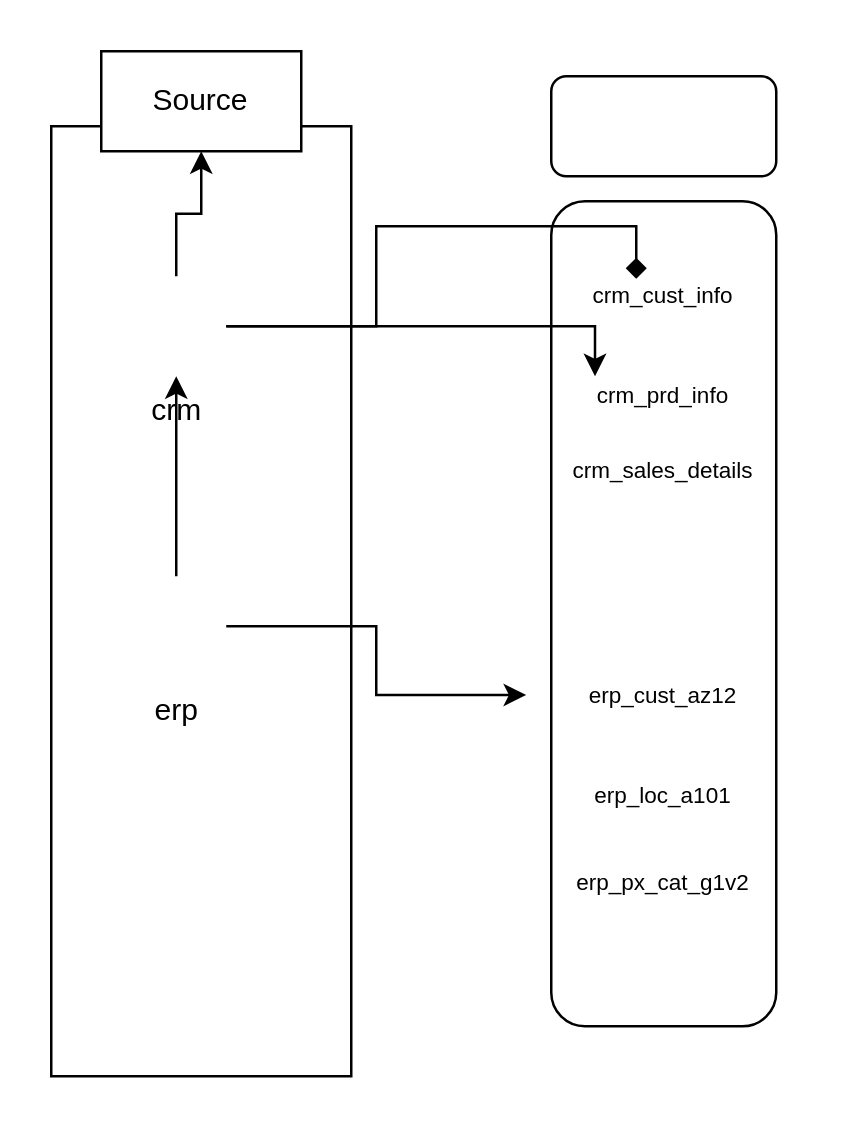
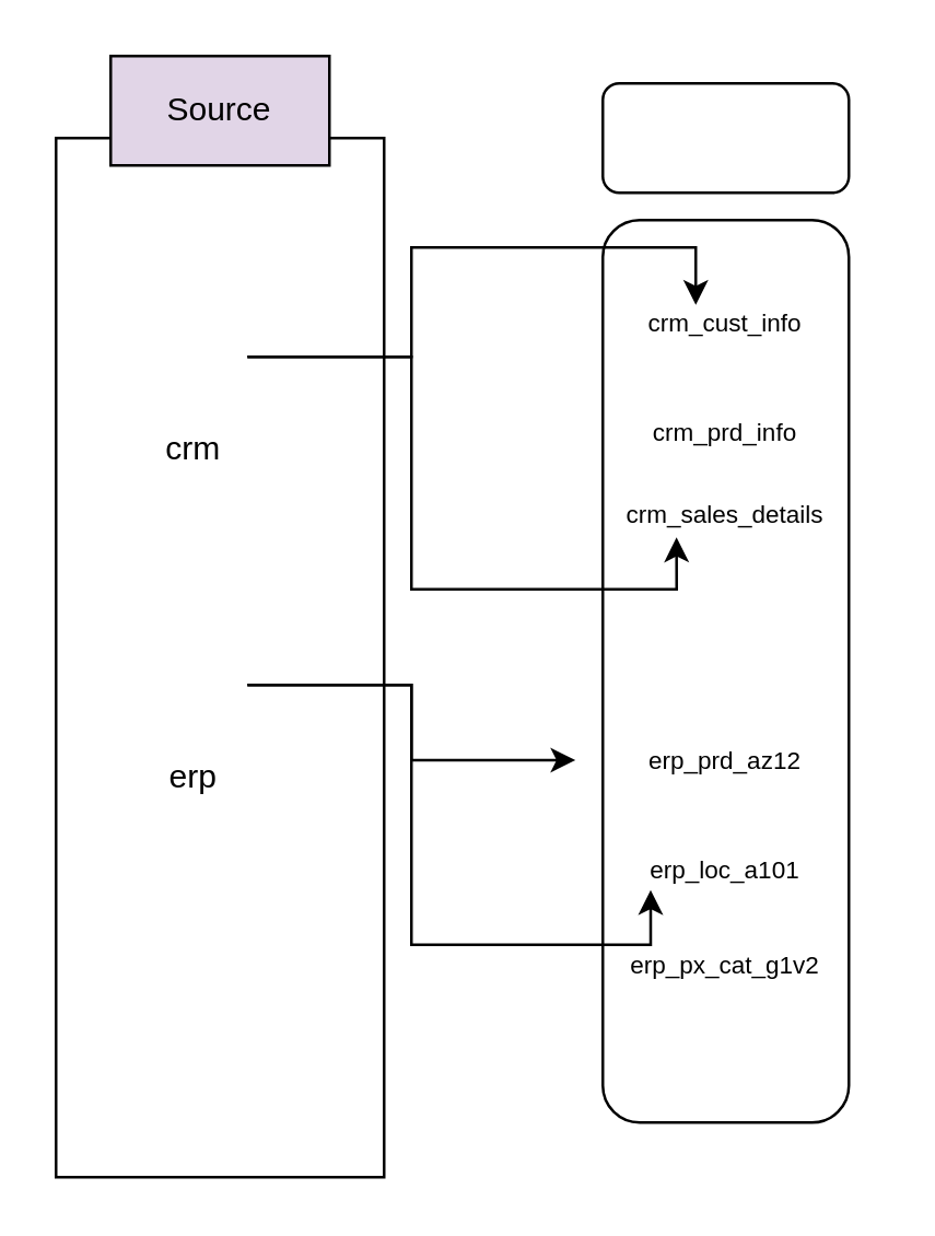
  <mxCell id="0" />
  <mxCell id="1" parent="0" />
  <mxCell id="2" value="" style="rounded=0;whiteSpace=wrap;html=1;fillColor=none;" parent="1" vertex="1"><mxGeometry x="20" y="50" width="120" height="380" as="geometry" /></mxCell>
- <mxCell id="3" value="Source" style="rounded=0;whiteSpace=wrap;html=1;" parent="1" vertex="1"><mxGeometry x="40" y="20" width="80" height="40" as="geometry" /></mxCell>
- <mxCell id="4" style="edgeStyle=orthogonalEdgeStyle;rounded=0;orthogonalLoop=1;jettySize=auto;html=1;entryX=0.4;entryY=0.067;entryDx=0;entryDy=0;entryPerimeter=0;endArrow=diamond;" parent="1" source="7" target="12" edge="1"><mxGeometry relative="1" as="geometry" /></mxCell>
- <mxCell id="5" style="edgeStyle=orthogonalEdgeStyle;rounded=0;orthogonalLoop=1;jettySize=auto;html=1;entryX=0.25;entryY=0;entryDx=0;entryDy=0;" parent="1" source="7" target="14" edge="1"><mxGeometry relative="1" as="geometry" /></mxCell>
- <mxCell id="6" style="edgeStyle=orthogonalEdgeStyle;rounded=0;orthogonalLoop=1;jettySize=auto;html=1;" parent="1" source="7" target="3" edge="1"><mxGeometry relative="1" as="geometry" /></mxCell>
+ <mxCell id="3" value="Source" style="rounded=0;whiteSpace=wrap;html=1;fillColor=#e1d5e7;" parent="1" vertex="1"><mxGeometry x="40" y="20" width="80" height="40" as="geometry" /></mxCell>
+ <mxCell id="4" style="edgeStyle=orthogonalEdgeStyle;rounded=0;orthogonalLoop=1;jettySize=auto;html=1;entryX=0.4;entryY=0.067;entryDx=0;entryDy=0;entryPerimeter=0;" parent="1" source="7" target="12" edge="1"><mxGeometry relative="1" as="geometry" /></mxCell>
+ <mxCell id="6" style="edgeStyle=orthogonalEdgeStyle;rounded=0;orthogonalLoop=1;jettySize=auto;html=1;entryX=0.336;entryY=1.067;entryDx=0;entryDy=0;entryPerimeter=0;" parent="1" source="7" target="13" edge="1"><mxGeometry relative="1" as="geometry" /></mxCell>
  <mxCell id="7" value="crm" style="shape=image;html=1;verticalAlign=top;verticalLabelPosition=bottom;labelBackgroundColor=#ffffff;imageAspect=0;aspect=fixed;image=https://cdn1.iconfinder.com/data/icons/100-basic-for-user-interface/32/72-folder-128.png" parent="1" vertex="1"><mxGeometry x="50" y="110" width="40" height="40" as="geometry" /></mxCell>
  <mxCell id="8" style="edgeStyle=orthogonalEdgeStyle;rounded=0;orthogonalLoop=1;jettySize=auto;html=1;" parent="1" source="9" target="15" edge="1"><mxGeometry relative="1" as="geometry" /></mxCell>
  <mxCell id="9" value="erp" style="shape=image;html=1;verticalAlign=top;verticalLabelPosition=bottom;labelBackgroundColor=#ffffff;imageAspect=0;aspect=fixed;image=https://cdn1.iconfinder.com/data/icons/100-basic-for-user-interface/32/72-folder-128.png" parent="1" vertex="1"><mxGeometry x="50" y="230" width="40" height="40" as="geometry" /></mxCell>
  <mxCell id="10" value="" style="rounded=1;whiteSpace=wrap;html=1;fillColor=none;" parent="1" vertex="1"><mxGeometry x="220" y="80" width="90" height="330" as="geometry" /></mxCell>
  <mxCell id="11" value="" style="rounded=1;whiteSpace=wrap;html=1;" parent="1" vertex="1"><mxGeometry x="220" y="30" width="90" height="40" as="geometry" /></mxCell>
  <mxCell id="12" value="crm_cust_info" style="text;html=1;align=center;verticalAlign=middle;whiteSpace=wrap;rounded=0;fontSize=9;" parent="1" vertex="1"><mxGeometry x="210" y="110" width="110" height="15" as="geometry" /></mxCell>
  <mxCell id="13" value="crm_sales_details" style="text;html=1;align=center;verticalAlign=middle;whiteSpace=wrap;rounded=0;fontSize=9;" parent="1" vertex="1"><mxGeometry x="210" y="180" width="110" height="15" as="geometry" /></mxCell>
  <mxCell id="14" value="crm_prd_info" style="text;html=1;align=center;verticalAlign=middle;whiteSpace=wrap;rounded=0;fontSize=9;" parent="1" vertex="1"><mxGeometry x="210" y="150" width="110" height="15" as="geometry" /></mxCell>
- <mxCell id="15" value="erp_cust_az12" style="text;html=1;align=center;verticalAlign=middle;whiteSpace=wrap;rounded=0;fontSize=9;" parent="1" vertex="1"><mxGeometry x="210" y="270" width="110" height="15" as="geometry" /></mxCell>
+ <mxCell id="15" value="erp_prd_az12" style="text;html=1;align=center;verticalAlign=middle;whiteSpace=wrap;rounded=0;fontSize=9;" parent="1" vertex="1"><mxGeometry x="210" y="270" width="110" height="15" as="geometry" /></mxCell>
  <mxCell id="16" value="erp_px_cat_g1v2" style="text;html=1;align=center;verticalAlign=middle;whiteSpace=wrap;rounded=0;fontSize=9;" parent="1" vertex="1"><mxGeometry x="210" y="345" width="110" height="15" as="geometry" /></mxCell>
  <mxCell id="17" value="erp_loc_a101" style="text;html=1;align=center;verticalAlign=middle;whiteSpace=wrap;rounded=0;fontSize=9;" parent="1" vertex="1"><mxGeometry x="210" y="310" width="110" height="15" as="geometry" /></mxCell>
- <mxCell id="18" style="edgeStyle=orthogonalEdgeStyle;rounded=0;orthogonalLoop=1;jettySize=auto;html=1;" parent="1" source="9" target="7" edge="1"><mxGeometry relative="1" as="geometry" /></mxCell>
+ <mxCell id="18" style="edgeStyle=orthogonalEdgeStyle;rounded=0;orthogonalLoop=1;jettySize=auto;html=1;entryX=0.25;entryY=1;entryDx=0;entryDy=0;" parent="1" source="9" target="17" edge="1"><mxGeometry relative="1" as="geometry" /></mxCell>
